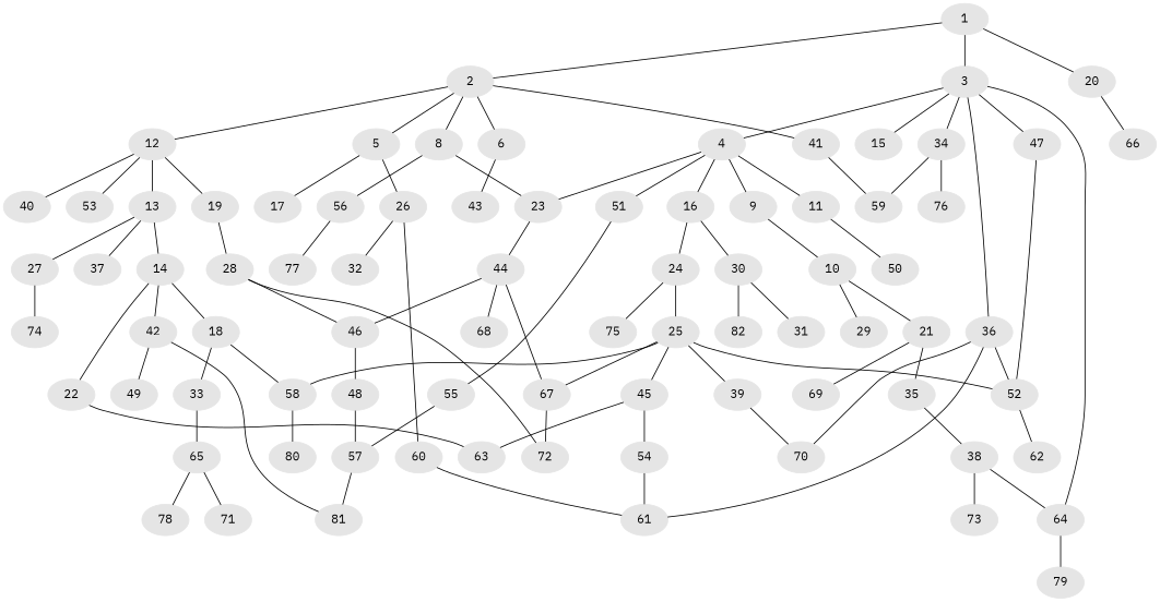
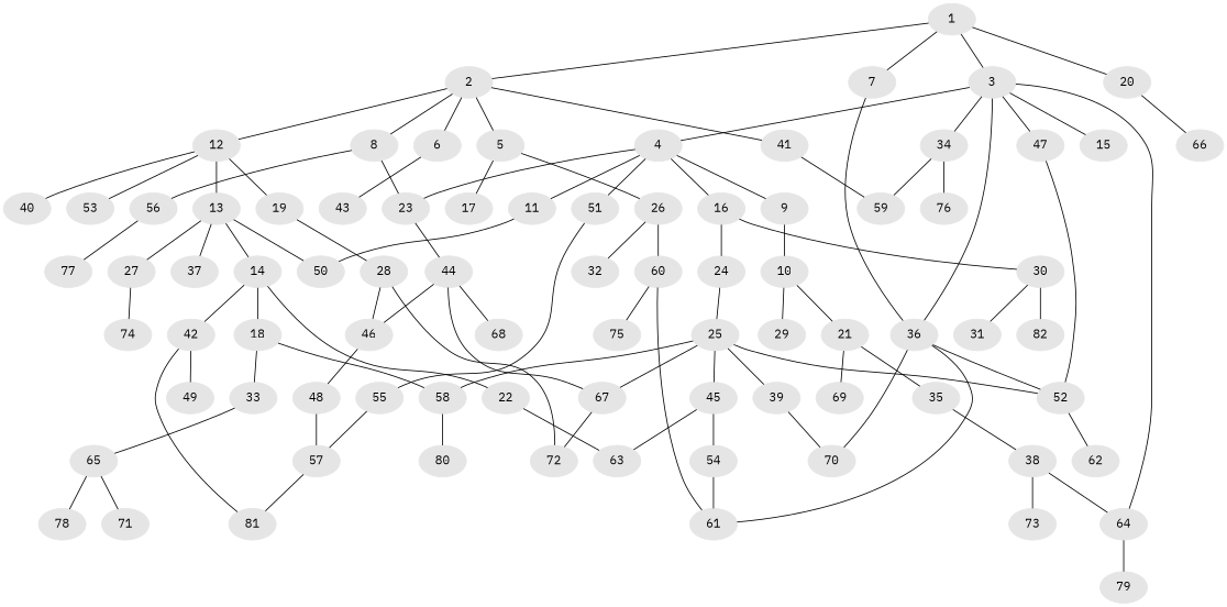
  graph {
    fontname="IBM Plex Mono"
    node [color=gray90 fontname="IBM Plex Mono" style=filled]
    edge [fontname="IBM Plex Mono"]
    1
    2
    3
+   7
    20
    5
    6
    8
    12
    41
    4
    15
    34
    36
    47
    64
    66
    17
    26
    43
    23
    56
    13
    19
    40
    53
    59
    9
    11
    16
    51
    76
    52
    61
    70
    79
    10
    50
    24
    30
    44
    55
    32
    60
    77
    21
    29
    35
    69
    14
    27
    37
    28
    18
    22
    42
    74
    33
    58
    63
    49
    81
    25
    31
    82
    65
    80
    46
    72
    38
    67
    68
    39
    45
    54
    62
    75
    48
    71
    78
    73
    57
    1 -- 2
    1 -- 3
+   1 -- 7
    1 -- 20
    2 -- 5
    2 -- 6
    2 -- 8
    2 -- 12
    2 -- 41
    3 -- 4
    3 -- 15
    3 -- 34
    3 -- 36
    3 -- 47
    3 -- 64
+   7 -- 36
    20 -- 66
    5 -- 17
    5 -- 26
    6 -- 43
    8 -- 23
    8 -- 56
    12 -- 13
    12 -- 19
    12 -- 40
    12 -- 53
    41 -- 59
    4 -- 23
    4 -- 9
    4 -- 11
    4 -- 16
    4 -- 51
    34 -- 59
    34 -- 76
    36 -- 52
    36 -- 61
    36 -- 70
    47 -- 52
    64 -- 79
    26 -- 32
    26 -- 60
    23 -- 44
    56 -- 77
+   13 -- 50
    13 -- 14
    13 -- 27
    13 -- 37
    19 -- 28
    9 -- 10
    11 -- 50
    16 -- 24
    16 -- 30
    51 -- 55
    52 -- 62
    10 -- 21
    10 -- 29
    24 -- 25
    30 -- 31
    30 -- 82
    44 -- 46
    44 -- 67
    44 -- 68
    55 -- 57
    60 -- 61
-   24 -- 75
+   60 -- 75
    21 -- 35
    21 -- 69
    35 -- 38
    14 -- 18
    14 -- 22
    14 -- 42
    27 -- 74
    28 -- 46
    28 -- 72
    18 -- 33
    18 -- 58
    22 -- 63
    42 -- 49
    42 -- 81
    33 -- 65
    58 -- 80
    25 -- 52
    25 -- 58
    25 -- 67
    25 -- 39
    25 -- 45
    65 -- 71
    65 -- 78
    46 -- 48
    38 -- 64
    38 -- 73
    67 -- 72
    39 -- 70
    45 -- 63
    45 -- 54
    54 -- 61
    48 -- 57
    57 -- 81
  }
